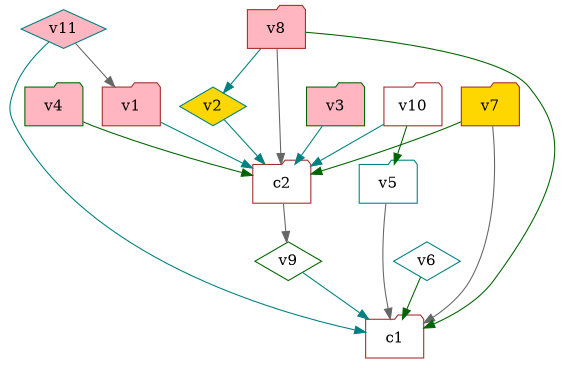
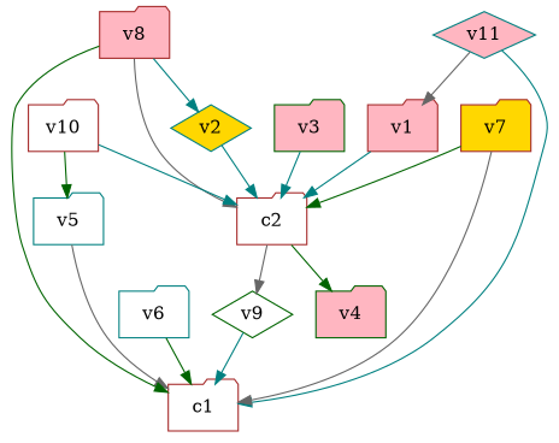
  strict digraph {
    node [color=brown fillcolor=white shape=folder style=filled]
    edge [color=teal weight=1]
    v9 [color=darkgreen shape=diamond]
    c2
    c1
    v1 [fillcolor=lightpink]
    v11 [color=teal fillcolor=lightpink shape=diamond]
    v2 [color=teal fillcolor=gold shape=diamond]
    v3 [color=darkgreen fillcolor=lightpink]
    v4 [color=darkgreen fillcolor=lightpink]
    v5 [color=teal]
-   v6 [color=teal shape=diamond]
+   v6 [color=teal]
    v7 [fillcolor=gold]
    v8 [fillcolor=lightpink]
    v10
    v9 -> c1
    c2 -> v9 [color=gray40]
    v1 -> c2
    v11 -> c1
    v11 -> v1 [color=gray40]
    v2 -> c2
    v3 -> c2
-   v4 -> c2 [color=darkgreen]
+   c2 -> v4 [color=darkgreen]
    v5 -> c1 [color=gray40]
    v6 -> c1 [color=darkgreen]
    v7 -> c2 [color=darkgreen]
    v7 -> c1 [color=gray40]
    v8 -> c2 [color=gray40]
    v8 -> c1 [color=darkgreen]
    v8 -> v2
    v10 -> c2
    v10 -> v5 [color=darkgreen]
  }
